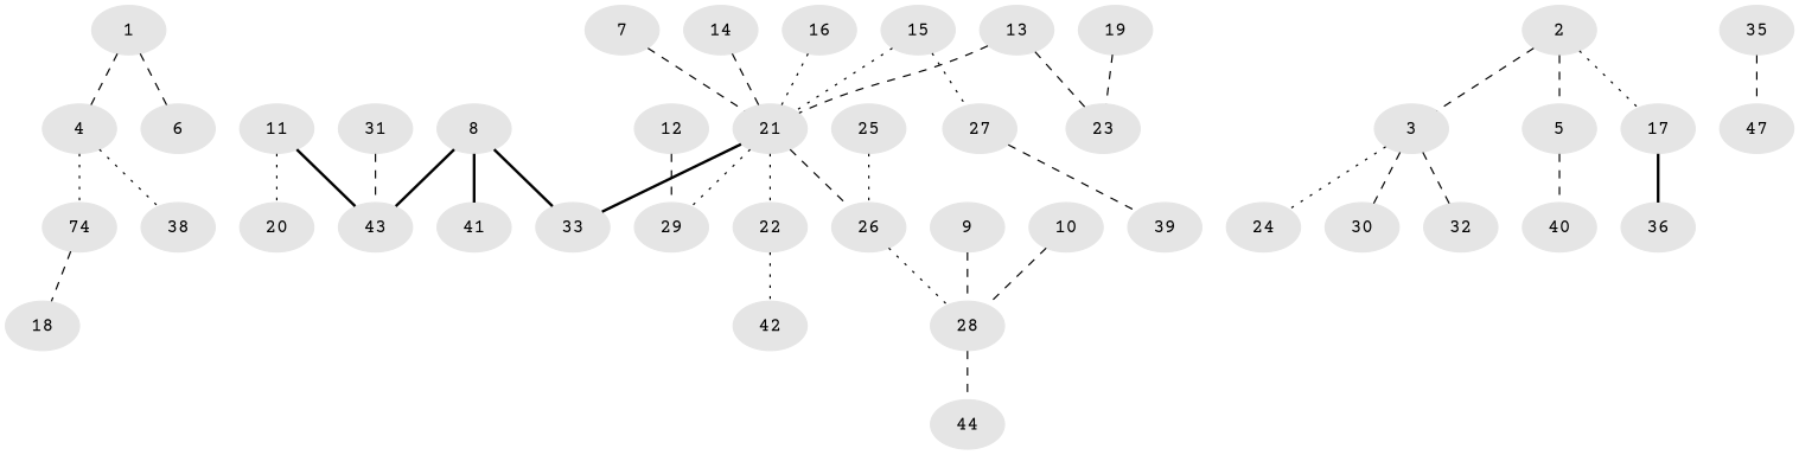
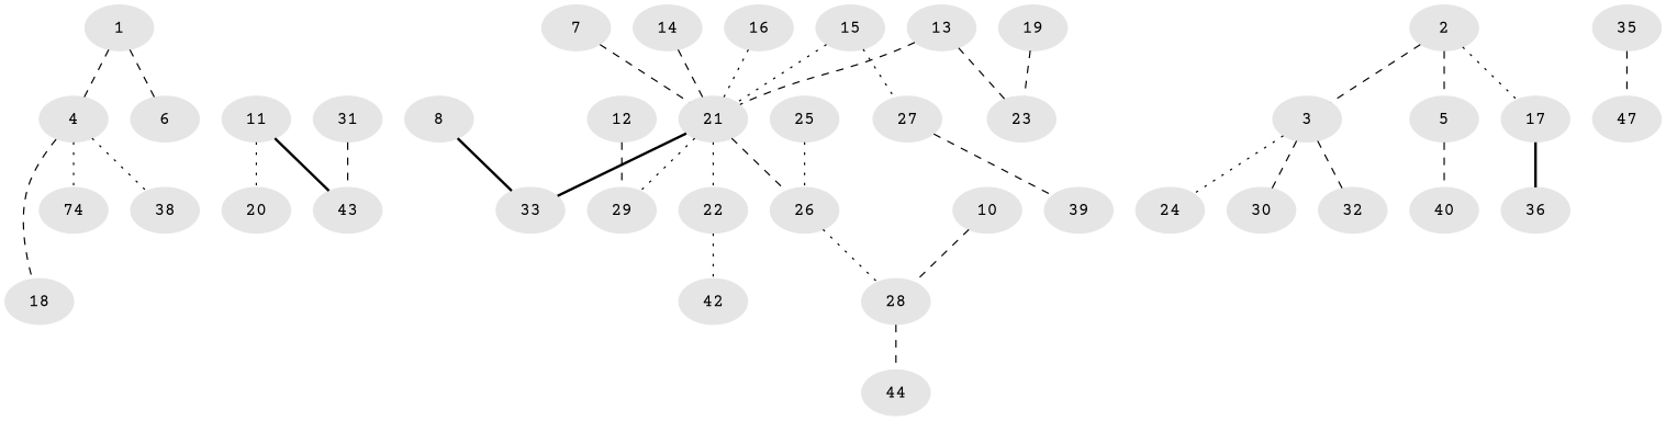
  graph {
    fontname="Courier Prime"
    node [color=gray90 fontname="Courier Prime" style=filled]
    edge [fontname="Courier Prime" style=dashed weight=1.0]
    1
    4
    6
    18
    n5 [label=74]
    38
    21
    33
    29
    22
    26
    2
    3
    5
    17
    24
    30
    32
    40
    36
    7
    8
-   41
    43
-   9
    28
    44
    n28 [label=47]
    35
    10
    11
    20
    12
    13
    23
    14
    15
    27
    39
    16
    19
    42
    25
    31
    1 -- 4
    1 -- 6
-   n5 -- 18
+   4 -- 18
    4 -- n5 [style=dotted]
    4 -- 38 [style=dotted]
    21 -- 33 [style=bold]
    21 -- 29 [style=dotted]
    21 -- 22 [style=dotted]
    21 -- 26
    22 -- 42 [style=dotted]
    26 -- 28 [style=dotted]
    2 -- 3
    2 -- 5
    2 -- 17 [style=dotted]
    3 -- 24 [style=dotted]
    3 -- 30
    3 -- 32
    5 -- 40
    17 -- 36 [style=bold]
    7 -- 21
    8 -- 33 [style=bold]
-   8 -- 41 [style=bold]
-   8 -- 43 [style=bold]
-   9 -- 28
    28 -- 44
    35 -- n28
    10 -- 28
    11 -- 43 [style=bold]
    11 -- 20 [style=dotted]
    12 -- 29
    13 -- 21
    13 -- 23
    14 -- 21
    15 -- 21 [style=dotted]
    15 -- 27 [style=dotted]
    27 -- 39
    16 -- 21 [style=dotted]
    19 -- 23
    25 -- 26 [style=dotted]
    31 -- 43
  }
